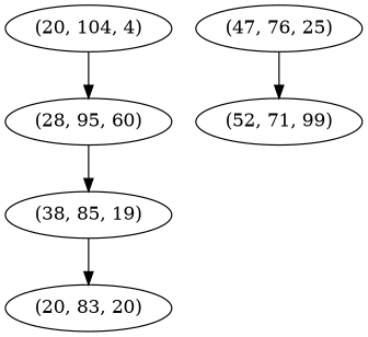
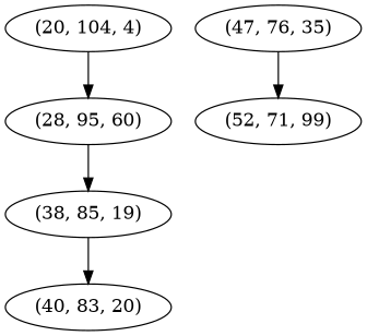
  digraph {
    n1 [label="(28, 95, 60)"]
    "(20, 104, 4)"
    "(38, 85, 19)"
-   "(40, 83, 20)" [label="(20, 83, 20)"]
+   "(40, 83, 20)"
    n5 [label="(52, 71, 99)"]
-   "(47, 76, 25)"
+   "(47, 76, 25)" [label="(47, 76, 35)"]
    n1 -> "(38, 85, 19)"
    "(20, 104, 4)" -> n1
    "(38, 85, 19)" -> "(40, 83, 20)"
    "(47, 76, 25)" -> n5
  }
